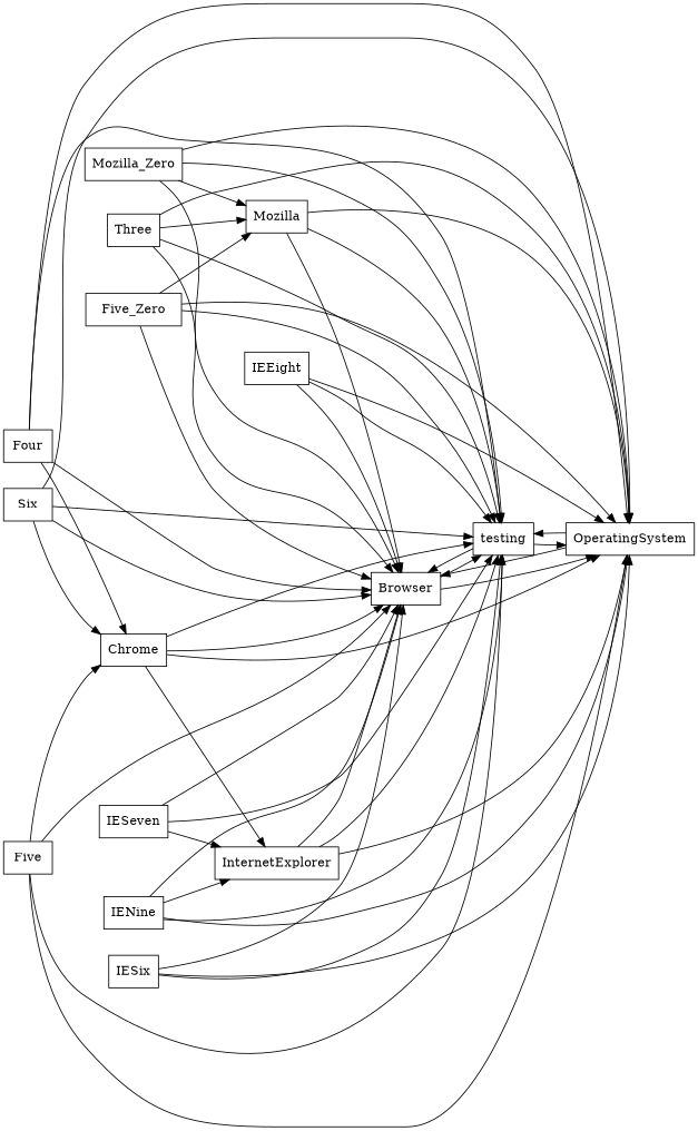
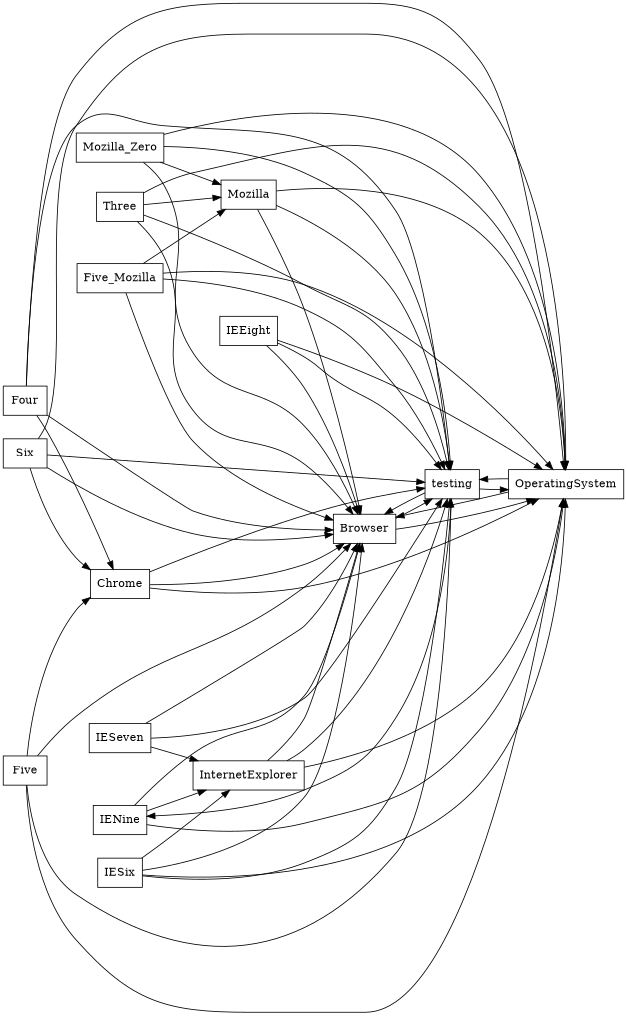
  digraph {
    rankdir=LR
    node [shape=box]
    edge [arrowhead=normal]
    n1 [label=IENine]
    n2 [label=InternetExplorer]
    n3 [label=Browser]
    n4 [label=testing]
    n5 [label=OperatingSystem]
    n6 [label=IEEight]
    n7 [label=Three]
    n8 [label=Mozilla]
    n9 [label=Chrome]
    n10 [label=Four]
    n11 [label=IESeven]
    n12 [label=Six]
-   n13 [label=Five_Zero]
+   n13 [label=Five_Mozilla]
    n14 [label=IESix]
    n15 [label=Five]
    n16 [label=Mozilla_Zero]
    n1 -> n2
    n1 -> n3
-   n1 -> n4
+   n4 -> n1
    n1 -> n5
    n2 -> n3
    n2 -> n4
    n2 -> n5
    n3 -> n4
    n3 -> n5
    n4 -> n3
    n4 -> n5
    n5 -> n3
    n5 -> n4
    n6 -> n3
    n6 -> n4
    n6 -> n5
    n7 -> n3
    n7 -> n4
    n7 -> n5
    n7 -> n8
    n8 -> n3
    n8 -> n4
    n8 -> n5
    n9 -> n3
    n9 -> n4
    n9 -> n5
    n10 -> n3
    n10 -> n4
    n10 -> n5
    n10 -> n9
    n11 -> n2
    n11 -> n3
    n11 -> n4
    n12 -> n3
    n12 -> n4
    n12 -> n5
    n12 -> n9
    n13 -> n3
    n13 -> n4
    n13 -> n5
    n13 -> n8
-   n9 -> n2
+   n14 -> n2
    n14 -> n3
    n14 -> n4
    n14 -> n5
    n15 -> n3
    n15 -> n4
    n15 -> n5
    n15 -> n9
    n16 -> n3
    n16 -> n4
    n16 -> n5
    n16 -> n8
  }
